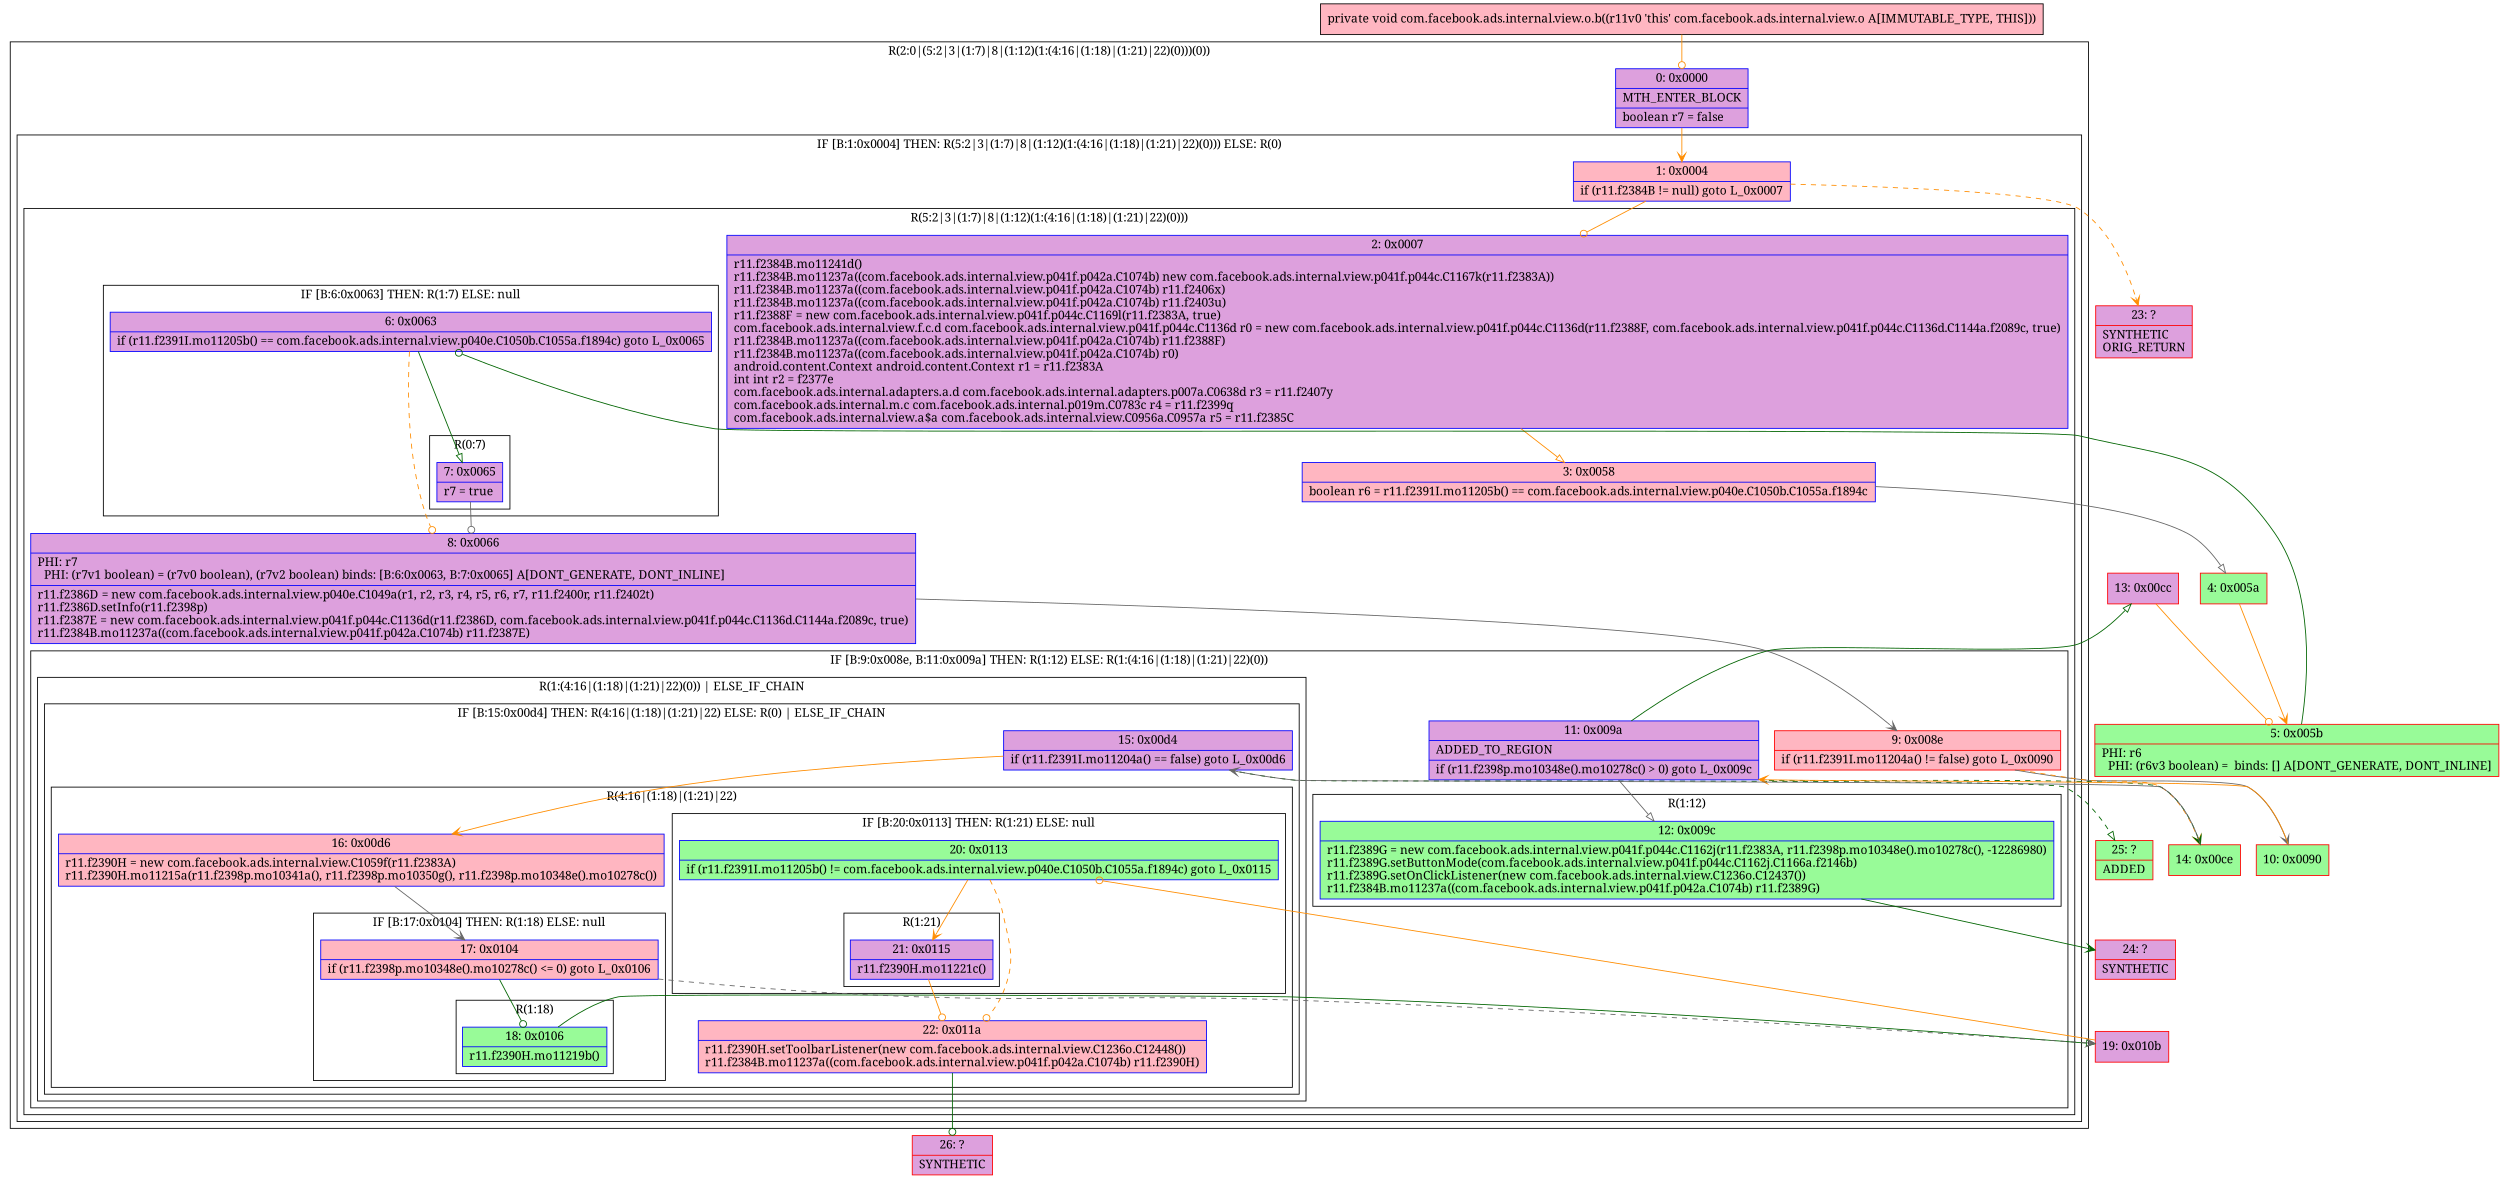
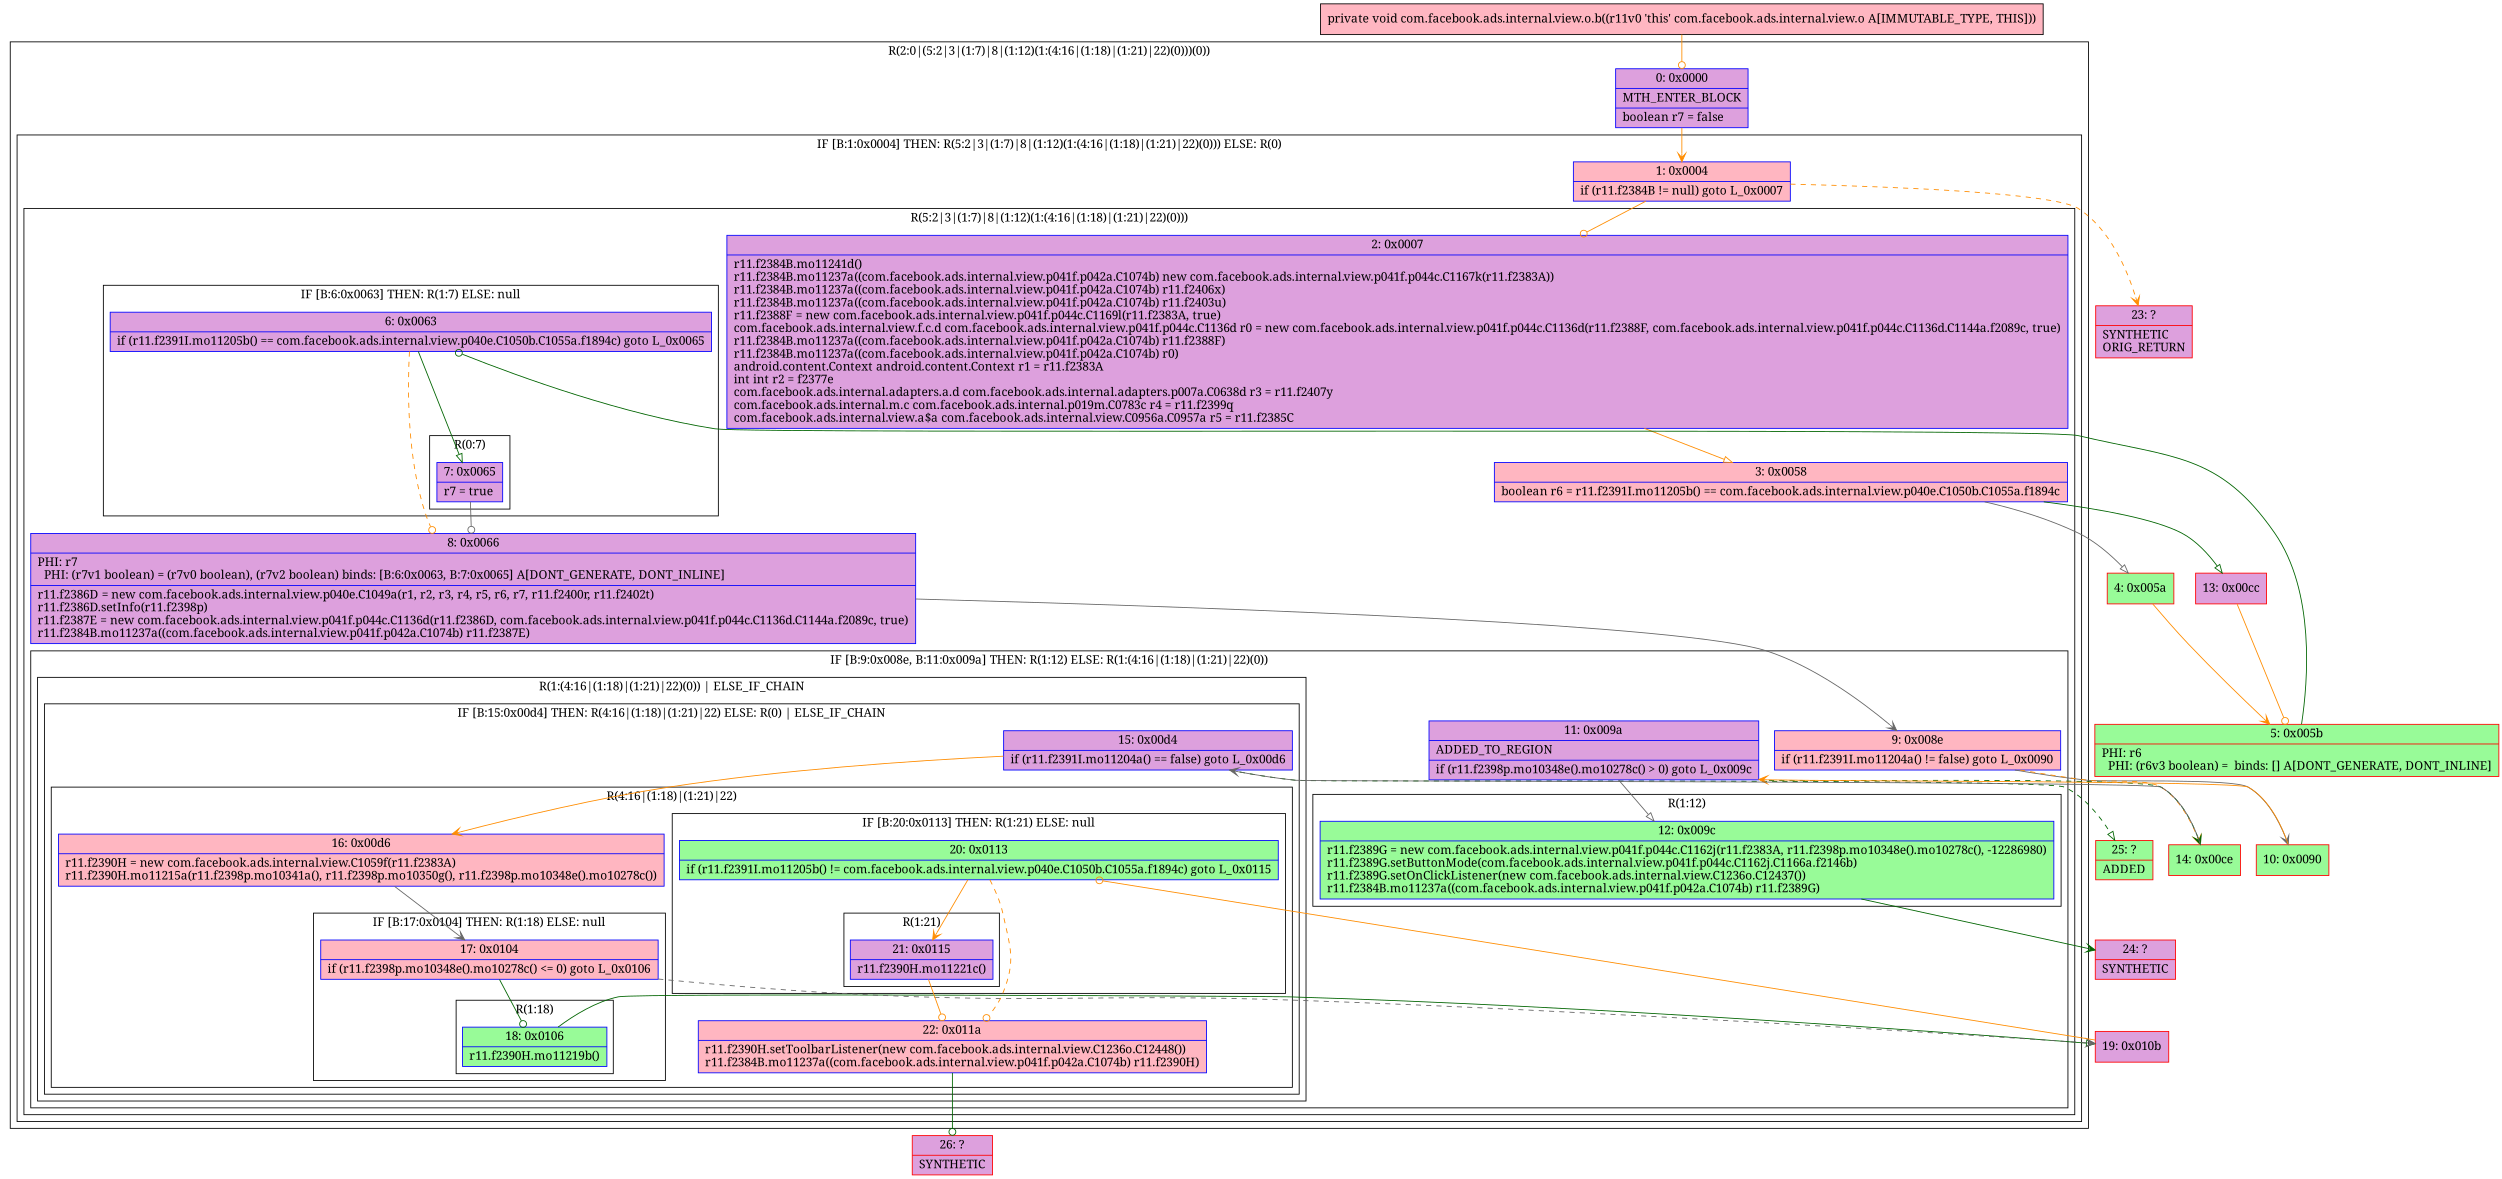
  digraph {
    fontname="Noto Serif"
    node [color=blue fillcolor=plum fontname="Noto Serif" shape=record style=filled]
    edge [arrowhead=vee color=darkorange fontname="Noto Serif"]
    n1 [label="{7\:\ 0x0065|r7 = true\l}"]
    n2 [label="{6\:\ 0x0063|if (r11.f2391I.mo11205b() == com.facebook.ads.internal.view.p040e.C1050b.C1055a.f1894c) goto L_0x0065\l}"]
    n3 [fillcolor=palegreen label="{12\:\ 0x009c|r11.f2389G = new com.facebook.ads.internal.view.p041f.p044c.C1162j(r11.f2383A, r11.f2398p.mo10348e().mo10278c(), \-12286980)\lr11.f2389G.setButtonMode(com.facebook.ads.internal.view.p041f.p044c.C1162j.C1166a.f2146b)\lr11.f2389G.setOnClickListener(new com.facebook.ads.internal.view.C1236o.C12437())\lr11.f2384B.mo11237a((com.facebook.ads.internal.view.p041f.p042a.C1074b) r11.f2389G)\l}"]
    n4 [fillcolor=palegreen label="{18\:\ 0x0106|r11.f2390H.mo11219b()\l}"]
    n5 [fillcolor=lightpink label="{17\:\ 0x0104|if (r11.f2398p.mo10348e().mo10278c() \<= 0) goto L_0x0106\l}"]
    n6 [label="{21\:\ 0x0115|r11.f2390H.mo11221c()\l}"]
    n7 [fillcolor=palegreen label="{20\:\ 0x0113|if (r11.f2391I.mo11205b() != com.facebook.ads.internal.view.p040e.C1050b.C1055a.f1894c) goto L_0x0115\l}"]
    n8 [fillcolor=lightpink label="{16\:\ 0x00d6|r11.f2390H = new com.facebook.ads.internal.view.C1059f(r11.f2383A)\lr11.f2390H.mo11215a(r11.f2398p.mo10341a(), r11.f2398p.mo10350g(), r11.f2398p.mo10348e().mo10278c())\l}"]
    n9 [fillcolor=lightpink label="{22\:\ 0x011a|r11.f2390H.setToolbarListener(new com.facebook.ads.internal.view.C1236o.C12448())\lr11.f2384B.mo11237a((com.facebook.ads.internal.view.p041f.p042a.C1074b) r11.f2390H)\l}"]
    n10 [label="{15\:\ 0x00d4|if (r11.f2391I.mo11204a() == false) goto L_0x00d6\l}"]
-   n11 [color=red fillcolor=lightpink label="{9\:\ 0x008e|if (r11.f2391I.mo11204a() != false) goto L_0x0090\l}"]
+   n11 [fillcolor=lightpink label="{9\:\ 0x008e|if (r11.f2391I.mo11204a() != false) goto L_0x0090\l}"]
    n12 [label="{11\:\ 0x009a|ADDED_TO_REGION\l|if (r11.f2398p.mo10348e().mo10278c() \> 0) goto L_0x009c\l}"]
    n13 [label="{2\:\ 0x0007|r11.f2384B.mo11241d()\lr11.f2384B.mo11237a((com.facebook.ads.internal.view.p041f.p042a.C1074b) new com.facebook.ads.internal.view.p041f.p044c.C1167k(r11.f2383A))\lr11.f2384B.mo11237a((com.facebook.ads.internal.view.p041f.p042a.C1074b) r11.f2406x)\lr11.f2384B.mo11237a((com.facebook.ads.internal.view.p041f.p042a.C1074b) r11.f2403u)\lr11.f2388F = new com.facebook.ads.internal.view.p041f.p044c.C1169l(r11.f2383A, true)\lcom.facebook.ads.internal.view.f.c.d com.facebook.ads.internal.view.p041f.p044c.C1136d r0 = new com.facebook.ads.internal.view.p041f.p044c.C1136d(r11.f2388F, com.facebook.ads.internal.view.p041f.p044c.C1136d.C1144a.f2089c, true)\lr11.f2384B.mo11237a((com.facebook.ads.internal.view.p041f.p042a.C1074b) r11.f2388F)\lr11.f2384B.mo11237a((com.facebook.ads.internal.view.p041f.p042a.C1074b) r0)\landroid.content.Context android.content.Context r1 = r11.f2383A\lint int r2 = f2377e\lcom.facebook.ads.internal.adapters.a.d com.facebook.ads.internal.adapters.p007a.C0638d r3 = r11.f2407y\lcom.facebook.ads.internal.m.c com.facebook.ads.internal.p019m.C0783c r4 = r11.f2399q\lcom.facebook.ads.internal.view.a$a com.facebook.ads.internal.view.C0956a.C0957a r5 = r11.f2385C\l}"]
    n14 [fillcolor=lightpink label="{3\:\ 0x0058|boolean r6 = r11.f2391I.mo11205b() == com.facebook.ads.internal.view.p040e.C1050b.C1055a.f1894c\l}"]
    n15 [label="{8\:\ 0x0066|PHI: r7 \l  PHI: (r7v1 boolean) = (r7v0 boolean), (r7v2 boolean) binds: [B:6:0x0063, B:7:0x0065] A[DONT_GENERATE, DONT_INLINE]\l|r11.f2386D = new com.facebook.ads.internal.view.p040e.C1049a(r1, r2, r3, r4, r5, r6, r7, r11.f2400r, r11.f2402t)\lr11.f2386D.setInfo(r11.f2398p)\lr11.f2387E = new com.facebook.ads.internal.view.p041f.p044c.C1136d(r11.f2386D, com.facebook.ads.internal.view.p041f.p044c.C1136d.C1144a.f2089c, true)\lr11.f2384B.mo11237a((com.facebook.ads.internal.view.p041f.p042a.C1074b) r11.f2387E)\l}"]
    n16 [fillcolor=lightpink label="{1\:\ 0x0004|if (r11.f2384B != null) goto L_0x0007\l}"]
    n17 [label="{0\:\ 0x0000|MTH_ENTER_BLOCK\l|boolean r7 = false\l}"]
    n18 [color=red label="{24\:\ ?|SYNTHETIC\l}"]
    n19 [color=red label="{19\:\ 0x010b}"]
    n20 [color=red label="{26\:\ ?|SYNTHETIC\l}"]
    n21 [color=red fillcolor=palegreen label="{25\:\ ?|ADDED\l}"]
    n22 [color=red fillcolor=palegreen label="{10\:\ 0x0090}"]
    n23 [color=red fillcolor=palegreen label="{14\:\ 0x00ce}"]
    n24 [color=red fillcolor=palegreen label="{4\:\ 0x005a}"]
    n25 [color=red label="{13\:\ 0x00cc}"]
    n26 [color=red label="{23\:\ ?|SYNTHETIC\lORIG_RETURN\l}"]
    n27 [color=red fillcolor=palegreen label="{5\:\ 0x005b|PHI: r6 \l  PHI: (r6v3 boolean) =  binds: [] A[DONT_GENERATE, DONT_INLINE]\l}"]
    n28 [fillcolor=lightpink label="{private void com.facebook.ads.internal.view.o.b((r11v0 'this' com.facebook.ads.internal.view.o A[IMMUTABLE_TYPE, THIS])) }" color=""]
    subgraph cluster_1 {
      label="R(2:0|(5:2|3|(1:7)|8|(1:12)(1:(4:16|(1:18)|(1:21)|22)(0)))(0))"
      n17
      subgraph cluster_2 {
        label="IF [B:1:0x0004] THEN: R(5:2|3|(1:7)|8|(1:12)(1:(4:16|(1:18)|(1:21)|22)(0))) ELSE: R(0)"
        n16
        subgraph cluster_3 {
          label="R(5:2|3|(1:7)|8|(1:12)(1:(4:16|(1:18)|(1:21)|22)(0)))"
          n13
          n14
          n15
          subgraph cluster_4 {
            label="IF [B:6:0x0063] THEN: R(1:7) ELSE: null"
            n2
            subgraph cluster_5 {
              label="R(0:7)"
              n1
            }
          }
          subgraph cluster_6 {
            label="IF [B:9:0x008e, B:11:0x009a] THEN: R(1:12) ELSE: R(1:(4:16|(1:18)|(1:21)|22)(0))"
            n11
            n12
            subgraph cluster_7 {
              label="R(1:12)"
              n3
            }
            subgraph cluster_8 {
              label="R(1:(4:16|(1:18)|(1:21)|22)(0)) | ELSE_IF_CHAIN\l"
              subgraph cluster_9 {
                label="IF [B:15:0x00d4] THEN: R(4:16|(1:18)|(1:21)|22) ELSE: R(0) | ELSE_IF_CHAIN\l"
                n10
                subgraph cluster_10 {
                  label="R(4:16|(1:18)|(1:21)|22)"
                  n8
                  n9
                  subgraph cluster_11 {
                    label="IF [B:17:0x0104] THEN: R(1:18) ELSE: null"
                    n5
                    subgraph cluster_12 {
                      label="R(1:18)"
                      n4
                    }
                  }
                  subgraph cluster_13 {
                    label="IF [B:20:0x0113] THEN: R(1:21) ELSE: null"
                    n7
                    subgraph cluster_14 {
                      label="R(1:21)"
                      n6
                    }
                  }
                }
                subgraph cluster_15 {
                  label="R(0)"
                }
              }
            }
          }
        }
        subgraph cluster_16 {
          label="R(0)"
        }
      }
    }
    n1 -> n15 [arrowhead=odot color=gray40]
    n2 -> n1 [arrowhead=onormal color=darkgreen]
    n2 -> n15 [arrowhead=odot style=dashed]
    n3 -> n18 [color=darkgreen]
    n4 -> n19 [arrowhead=onormal color=darkgreen]
    n5 -> n4 [arrowhead=odot color=darkgreen]
    n5 -> n19 [color=gray40 style=dashed]
    n6 -> n9 [arrowhead=odot]
    n7 -> n6
    n7 -> n9 [arrowhead=odot style=dashed]
    n8 -> n5 [color=gray40]
    n9 -> n20 [arrowhead=odot color=darkgreen]
    n10 -> n8
    n10 -> n21 [arrowhead=onormal color=darkgreen style=dashed]
    n11 -> n22 [color=gray40]
    n11 -> n23 [style=dashed]
    n12 -> n3 [arrowhead=onormal color=gray40]
    n12 -> n23 [color=darkgreen style=dashed]
    n13 -> n14 [arrowhead=onormal]
    n14 -> n24 [arrowhead=onormal color=gray40]
-   n12 -> n25 [arrowhead=onormal color=darkgreen]
+   n14 -> n25 [arrowhead=onormal color=darkgreen]
    n15 -> n11 [color=gray40]
    n16 -> n13 [arrowhead=odot]
    n16 -> n26 [style=dashed]
    n17 -> n16
    n19 -> n7 [arrowhead=odot]
    n22 -> n12
    n23 -> n10 [color=gray40]
    n24 -> n27
    n25 -> n27 [arrowhead=odot]
    n27 -> n2 [arrowhead=odot color=darkgreen]
    n28 -> n17 [arrowhead=odot]
  }
